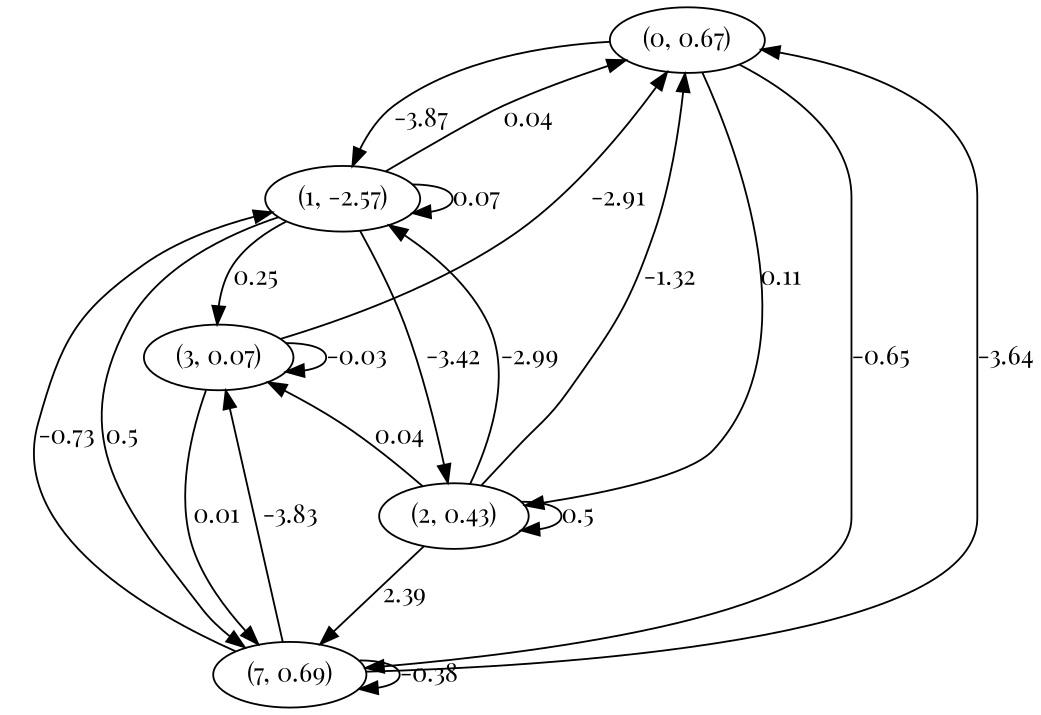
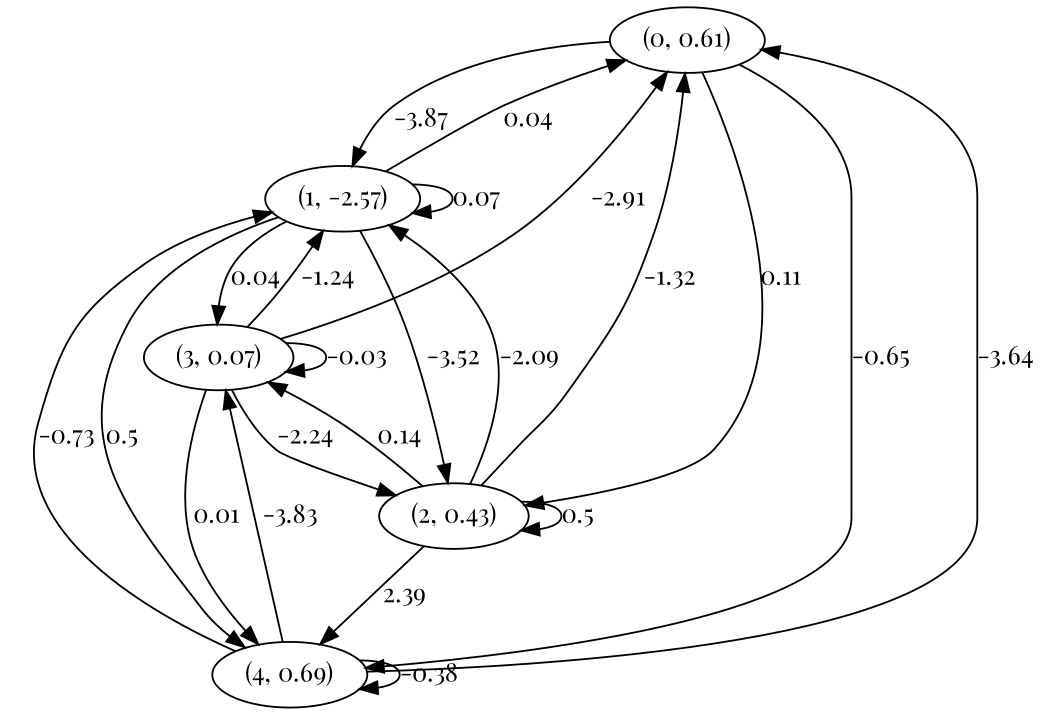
  digraph {
    fontname="Playfair Display"
    node [fontname="Playfair Display"]
    edge [fontname="Playfair Display"]
-   n1 [label="(0, 0.67)"]
+   n1 [label="(0, 0.61)"]
    n2 [label="(1, -2.57)"]
    n3 [label="(2, 0.43)"]
-   n4 [label="(7, 0.69)"]
+   n4 [label="(4, 0.69)"]
    n5 [label="(3, 0.07)"]
    n1 -> n2 [label=-3.87]
    n1 -> n3 [label=0.11]
    n1 -> n4 [label=-0.65]
    n2 -> n1 [label=0.04]
    n2 -> n2 [label=0.07]
-   n2 -> n3 [label=-3.42]
+   n2 -> n3 [label=-3.52]
    n2 -> n4 [label=0.5]
-   n2 -> n5 [label=0.25]
+   n2 -> n5 [label=0.04]
    n3 -> n1 [label=-1.32]
-   n3 -> n2 [label=-2.99]
+   n3 -> n2 [label=-2.09]
    n3 -> n3 [label=0.5]
    n3 -> n4 [label=2.39]
-   n3 -> n5 [label=0.04]
+   n3 -> n5 [label=0.14]
    n4 -> n1 [label=-3.64]
    n4 -> n2 [label=-0.73]
    n4 -> n4 [label=-0.38]
    n4 -> n5 [label=-3.83]
    n5 -> n1 [label=-2.91]
+   n5 -> n2 [label=-1.24]
+   n5 -> n3 [label=-2.24]
    n5 -> n4 [label=0.01]
    n5 -> n5 [label=-0.03]
  }
